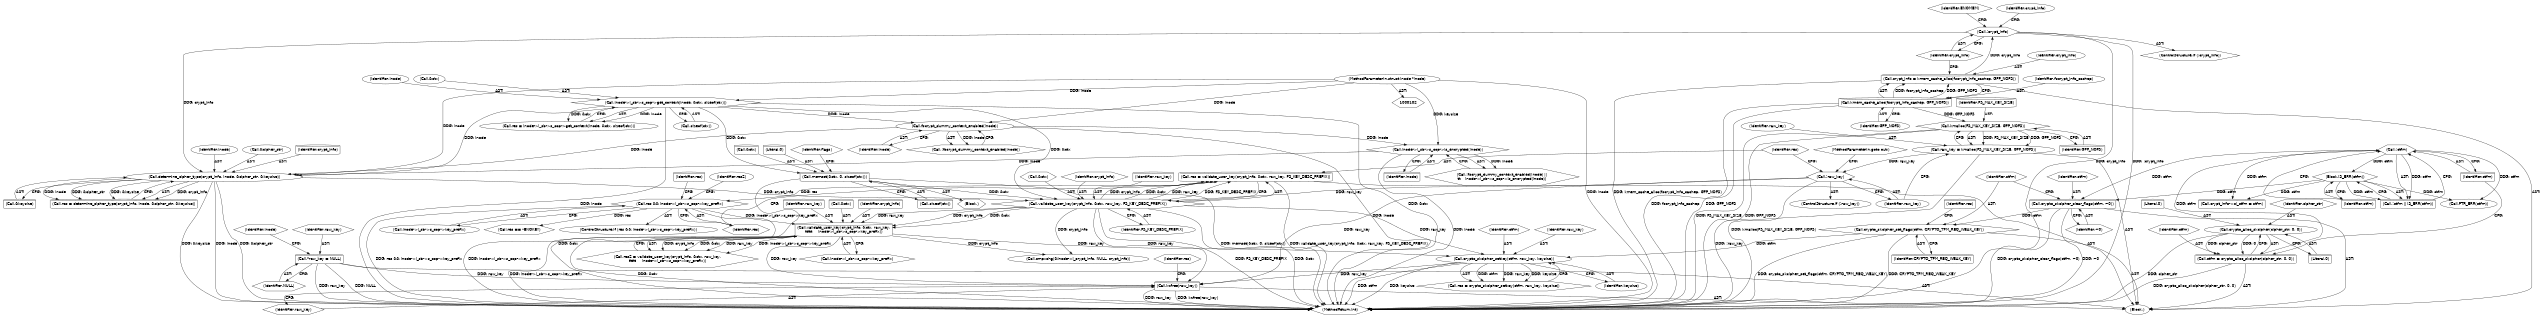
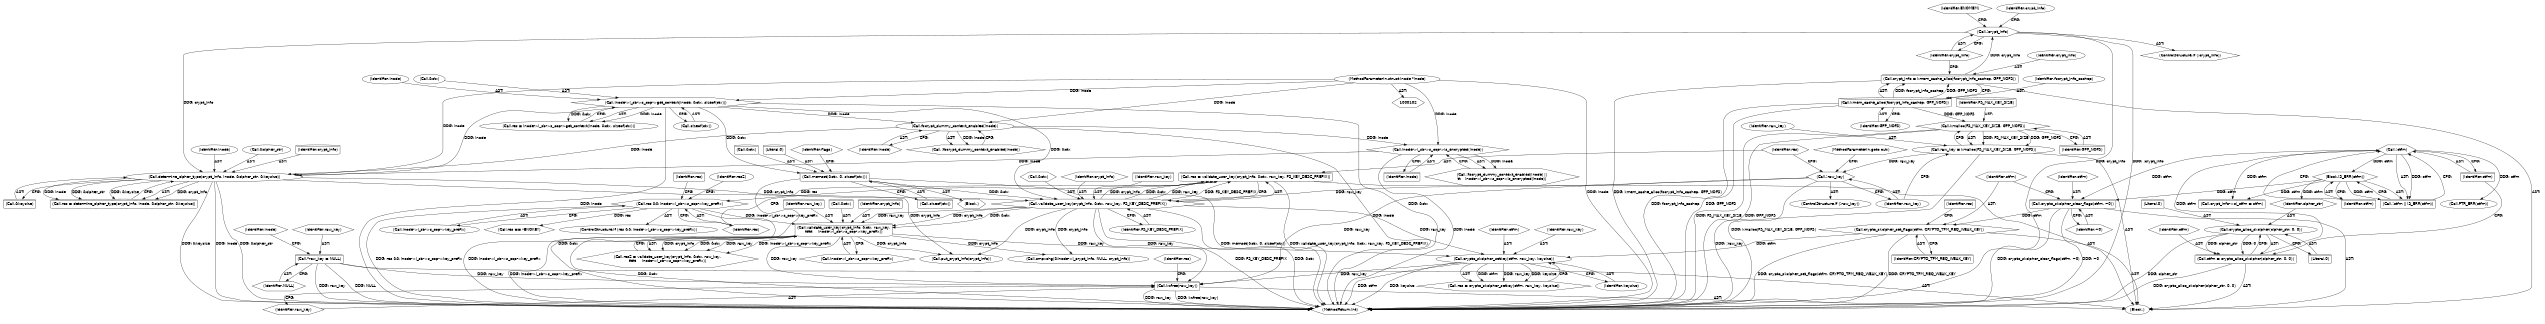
  digraph {
    fontname="DejaVu Sans"
    node [fontname="DejaVu Sans" shape=hexagon]
    edge [fontname="DejaVu Sans"]
    n1 [label="(Call,kzfree(raw_key))" shape=cylinder]
    n2 [label="(Block,)" shape=ellipse]
    n3 [label="(Identifier,raw_key)"]
    n4 [label="(MethodReturn,int)"]
    n5 [label="(Call,validate_user_key(crypt_info, &ctx, raw_key, FS_KEY_DESC_PREFIX))"]
    n6 [label="(Call,validate_user_key(crypt_info, &ctx, raw_key,\n\t\t\t\t\t     inode->i_sb->s_cop->key_prefix))" shape=cylinder]
    n7 [label="(Call,res = validate_user_key(crypt_info, &ctx, raw_key, FS_KEY_DESC_PREFIX))" shape=cylinder]
    n8 [label="(Call,crypto_skcipher_setkey(ctfm, raw_key, keysize))" shape=ellipse]
+   n9 [label="(Call,put_crypt_info(crypt_info))" shape=ellipse]
    n10 [label="(Call,cmpxchg(&inode->i_crypt_info, NULL, crypt_info))" shape=ellipse]
    n11 [label="(Identifier,FS_KEY_DESC_PREFIX)" shape=ellipse]
    n12 [label="(Call,res2 = validate_user_key(crypt_info, &ctx, raw_key,\n\t\t\t\t\t     inode->i_sb->s_cop->key_prefix))"]
    n13 [label="(Call,inode->i_sb->s_cop->key_prefix)"]
    n14 [label="(Call,res && inode->i_sb->s_cop->key_prefix)"]
    n15 [label="(Identifier,keysize)" shape=ellipse]
    n16 [label="(Call,res = crypto_skcipher_setkey(ctfm, raw_key, keysize))"]
    n17 [label="(Call,determine_cipher_type(crypt_info, inode, &cipher_str, &keysize))" shape=ellipse]
    n18 [label="(Call,res = determine_cipher_type(crypt_info, inode, &cipher_str, &keysize))" shape=cylinder]
    n19 [label="(Call,&keysize)" shape=cylinder]
    n20 [label="(Call,!crypt_info)"]
    n21 [label="(ControlStructure,if (!crypt_info))"]
    n22 [label="(Identifier,crypt_info)"]
    n23 [label="(Call,crypt_info = kmem_cache_alloc(fscrypt_info_cachep, GFP_NOFS))" shape=cylinder]
    n24 [label="(Call,kmem_cache_alloc(fscrypt_info_cachep, GFP_NOFS))" shape=cylinder]
    n25 [label="(Call,kmalloc(FS_MAX_KEY_SIZE, GFP_NOFS))"]
    n26 [label="(Identifier,GFP_NOFS)" shape=ellipse]
    n27 [label="(Call,raw_key = kmalloc(FS_MAX_KEY_SIZE, GFP_NOFS))" shape=ellipse]
    n28 [label="(Identifier,GFP_NOFS)" shape=cylinder]
    n29 [label="(Call,fscrypt_dummy_context_enabled(inode))" shape=ellipse]
    n30 [label="(Call,inode->i_sb->s_cop->is_encrypted(inode))"]
    n31 [label="(Call,!fscrypt_dummy_context_enabled(inode))"]
    n32 [label="(Identifier,inode)"]
    n33 [label="(Identifier,inode)" shape=cylinder]
    n34 [label="(Call,!fscrypt_dummy_context_enabled(inode) ||\n\t\t    inode->i_sb->s_cop->is_encrypted(inode))"]
    n35 [label="(Call,inode->i_sb->s_cop->get_context(inode, &ctx, sizeof(ctx)))"]
    n36 [label="(Call,memset(&ctx, 0, sizeof(ctx)))" shape=cylinder]
    n37 [label="(Call,sizeof(ctx))" shape=ellipse]
    n38 [label="(Call,res = inode->i_sb->s_cop->get_context(inode, &ctx, sizeof(ctx)))" shape=ellipse]
    n39 [label="(Call,sizeof(ctx))" shape=cylinder]
    n40 [label="(Block,)"]
    n41 [label="(MethodParameterIn,struct inode *inode)" shape=ellipse]
    1000102
    n43 [label="(Call,!raw_key)"]
    n44 [label="(Identifier,raw_key)" shape=ellipse]
    n45 [label="(ControlStructure,if (!raw_key))" shape=ellipse]
    n46 [label="(Call,*raw_key = NULL)" shape=cylinder]
    n47 [label="(Identifier,NULL)"]
    n48 [label="(ControlStructure,if (res && inode->i_sb->s_cop->key_prefix))" shape=ellipse]
    n49 [label="(Call,inode->i_sb->s_cop->key_prefix)" shape=ellipse]
    n50 [label="(Identifier,res)"]
    n51 [label="(Call,res == -ENOKEY)"]
    n52 [label="(Call,crypto_skcipher_set_flags(ctfm, CRYPTO_TFM_REQ_WEAK_KEY))"]
    n53 [label="(Identifier,CRYPTO_TFM_REQ_WEAK_KEY)" shape=cylinder]
    n54 [label="(Call,crypto_skcipher_clear_flags(ctfm, ~0))" shape=cylinder]
    n55 [label="(Identifier,~0)"]
    n56 [label="(Call,!ctfm)"]
    n57 [label="(Block,IS_ERR(ctfm))"]
    n58 [label="(Call,PTR_ERR(ctfm))" shape=ellipse]
    n59 [label="(Call,!ctfm || IS_ERR(ctfm))" shape=cylinder]
    n60 [label="(Call,crypt_info->ci_ctfm = ctfm)" shape=cylinder]
    n61 [label="(Identifier,ctfm)" shape=cylinder]
    n62 [label="(Identifier,ctfm)" shape=cylinder]
    n63 [label="(Call,ctfm = crypto_alloc_skcipher(cipher_str, 0, 0))" shape=cylinder]
    n64 [label="(Call,crypto_alloc_skcipher(cipher_str, 0, 0))" shape=ellipse]
    n65 [label="(Literal,0)" shape=cylinder]
    n66 [label="(MethodParameterIn,goto out;)"]
    n67 [label="(Identifier,raw_key)"]
    n68 [label="(Identifier,crypt_info)"]
    n69 [label="(Identifier,flags)"]
    n70 [label="(Identifier,inode)" shape=ellipse]
    n71 [label="(Identifier,raw_key)"]
    n72 [label="(Identifier,inode)" shape=ellipse]
    n73 [label="(Identifier,res2)" shape=ellipse]
    n74 [label="(Call,&cipher_str)" shape=ellipse]
    n75 [label="(Identifier,ctfm)"]
    n76 [label="(Identifier,ctfm)"]
    n77 [label="(Identifier,crypt_info)" shape=cylinder]
    n78 [label="(Identifier,res)" shape=cylinder]
    n79 [label="(Identifier,crypt_info)" shape=cylinder]
    n80 [label="(Identifier,res)"]
    n81 [label="(Identifier,raw_key)" shape=cylinder]
    n82 [label="(Identifier,ENOMEM)"]
    n83 [label="(Identifier,cipher_str)"]
    n84 [label="(Identifier,inode)"]
    n85 [label="(Identifier,crypt_info)" shape=ellipse]
    n86 [label="(Identifier,raw_key)" shape=cylinder]
    n87 [label="(Literal,0)" shape=cylinder]
    n88 [label="(Call,&ctx)" shape=cylinder]
    n89 [label="(Call,&ctx)" shape=ellipse]
    n90 [label="(Identifier,res)" shape=cylinder]
    n91 [label="(Identifier,crypt_info)" shape=ellipse]
    n92 [label="(Identifier,raw_key)" shape=ellipse]
    n93 [label="(Identifier,ctfm)"]
    n94 [label="(Identifier,FS_MAX_KEY_SIZE)" shape=cylinder]
    n95 [label="(Call,&ctx)" shape=cylinder]
    n96 [label="(Identifier,fscrypt_info_cachep)" shape=ellipse]
    n97 [label="(Call,&ctx)"]
    n98 [label="(Identifier,ctfm)"]
    n99 [label="(Identifier,res)"]
    n100 [label="(Literal,0)" shape=cylinder]
    n1 -> n2 [label="AST: "]
    n1 -> n3 [label="CFG: "]
    n1 -> n4 [label="DDG: raw_key"]
    n1 -> n4 [label="DDG: kzfree(raw_key)"]
    n3 -> n1 [label="AST: "]
    n5 -> n1 [label="DDG: raw_key"]
    n5 -> n4 [label="DDG: FS_KEY_DESC_PREFIX"]
    n5 -> n4 [label="DDG: &ctx"]
    n5 -> n6 [label="DDG: crypt_info"]
    n5 -> n6 [label="DDG: &ctx"]
    n5 -> n6 [label="DDG: raw_key"]
    n5 -> n7 [label="AST: "]
    n5 -> n7 [label="DDG: crypt_info"]
    n5 -> n7 [label="DDG: &ctx"]
    n5 -> n7 [label="DDG: raw_key"]
    n5 -> n7 [label="DDG: FS_KEY_DESC_PREFIX"]
    n5 -> n8 [label="DDG: raw_key"]
+   n5 -> n9 [label="DDG: crypt_info"]
    n5 -> n10 [label="DDG: crypt_info"]
    n5 -> n11 [label="CFG: "]
    n6 -> n1 [label="DDG: raw_key"]
    n6 -> n4 [label="DDG: inode->i_sb->s_cop->key_prefix"]
    n6 -> n4 [label="DDG: &ctx"]
    n6 -> n8 [label="DDG: raw_key"]
+   n6 -> n9 [label="DDG: crypt_info"]
    n6 -> n10 [label="DDG: crypt_info"]
    n6 -> n12 [label="AST: "]
    n6 -> n12 [label="DDG: crypt_info"]
    n6 -> n12 [label="DDG: &ctx"]
    n6 -> n12 [label="DDG: raw_key"]
    n6 -> n12 [label="DDG: inode->i_sb->s_cop->key_prefix"]
    n6 -> n13 [label="CFG: "]
    n7 -> n2 [label="AST: "]
    n7 -> n4 [label="DDG: validate_user_key(crypt_info, &ctx, raw_key, FS_KEY_DESC_PREFIX)"]
    n7 -> n5 [label="CFG: "]
    n7 -> n14 [label="DDG: res"]
    n8 -> n1 [label="DDG: raw_key"]
    n8 -> n4 [label="DDG: keysize"]
    n8 -> n4 [label="DDG: ctfm"]
    n8 -> n15 [label="CFG: "]
    n8 -> n16 [label="AST: "]
    n8 -> n16 [label="DDG: ctfm"]
    n8 -> n16 [label="DDG: raw_key"]
    n8 -> n16 [label="DDG: keysize"]
    n11 -> n5 [label="AST: "]
    n12 -> n6 [label="CFG: "]
    n13 -> n6 [label="AST: "]
    n14 -> n4 [label="DDG: res && inode->i_sb->s_cop->key_prefix"]
    n14 -> n4 [label="DDG: inode->i_sb->s_cop->key_prefix"]
    n14 -> n6 [label="DDG: inode->i_sb->s_cop->key_prefix"]
    n14 -> n48 [label="AST: "]
    n14 -> n49 [label="CFG: "]
    n14 -> n50 [label="CFG: "]
    n14 -> n51 [label="DDG: res"]
    n15 -> n8 [label="AST: "]
    n16 -> n8 [label="CFG: "]
    n17 -> n4 [label="DDG: inode"]
    n17 -> n4 [label="DDG: &cipher_str"]
    n17 -> n4 [label="DDG: &keysize"]
    n17 -> n5 [label="DDG: crypt_info"]
+   n17 -> n9 [label="DDG: crypt_info"]
    n17 -> n18 [label="AST: "]
    n17 -> n18 [label="DDG: crypt_info"]
    n17 -> n18 [label="DDG: inode"]
    n17 -> n18 [label="DDG: &cipher_str"]
    n17 -> n18 [label="DDG: &keysize"]
    n17 -> n19 [label="CFG: "]
    n18 -> n17 [label="CFG: "]
    n19 -> n17 [label="AST: "]
    n20 -> n4 [label="DDG: crypt_info"]
    n20 -> n4 [label="DDG: !crypt_info"]
    n20 -> n17 [label="DDG: crypt_info"]
    n20 -> n21 [label="AST: "]
    n20 -> n22 [label="CFG: "]
    n22 -> n20 [label="AST: "]
    n22 -> n23 [label="CFG: "]
    n23 -> n2 [label="AST: "]
    n23 -> n4 [label="DDG: kmem_cache_alloc(fscrypt_info_cachep, GFP_NOFS)"]
    n23 -> n20 [label="DDG: crypt_info"]
    n23 -> n24 [label="CFG: "]
    n24 -> n4 [label="DDG: fscrypt_info_cachep"]
    n24 -> n4 [label="DDG: GFP_NOFS"]
    n24 -> n23 [label="AST: "]
    n24 -> n23 [label="DDG: fscrypt_info_cachep"]
    n24 -> n23 [label="DDG: GFP_NOFS"]
    n24 -> n25 [label="DDG: GFP_NOFS"]
    n24 -> n26 [label="CFG: "]
    n25 -> n4 [label="DDG: FS_MAX_KEY_SIZE"]
    n25 -> n4 [label="DDG: GFP_NOFS"]
    n25 -> n27 [label="AST: "]
    n25 -> n27 [label="DDG: FS_MAX_KEY_SIZE"]
    n25 -> n27 [label="DDG: GFP_NOFS"]
    n25 -> n28 [label="CFG: "]
    n26 -> n24 [label="AST: "]
    n27 -> n2 [label="AST: "]
    n27 -> n4 [label="DDG: kmalloc(FS_MAX_KEY_SIZE, GFP_NOFS)"]
    n27 -> n25 [label="CFG: "]
    n27 -> n43 [label="DDG: raw_key"]
    n28 -> n25 [label="AST: "]
    n29 -> n4 [label="DDG: inode"]
    n29 -> n17 [label="DDG: inode"]
    n29 -> n30 [label="DDG: inode"]
    n29 -> n31 [label="AST: "]
    n29 -> n31 [label="DDG: inode"]
    n29 -> n32 [label="CFG: "]
    n30 -> n4 [label="DDG: inode"]
    n30 -> n17 [label="DDG: inode"]
    n30 -> n33 [label="CFG: "]
    n30 -> n34 [label="AST: "]
    n30 -> n34 [label="DDG: inode"]
    n31 -> n29 [label="CFG: "]
    n32 -> n29 [label="AST: "]
    n33 -> n30 [label="AST: "]
    n34 -> n30 [label="CFG: "]
    n35 -> n4 [label="DDG: &ctx"]
    n35 -> n4 [label="DDG: inode"]
    n35 -> n5 [label="DDG: &ctx"]
    n35 -> n17 [label="DDG: inode"]
    n35 -> n29 [label="DDG: inode"]
    n35 -> n36 [label="DDG: &ctx"]
    n35 -> n37 [label="CFG: "]
    n35 -> n38 [label="AST: "]
    n35 -> n38 [label="DDG: inode"]
    n35 -> n38 [label="DDG: &ctx"]
    n36 -> n4 [label="DDG: memset(&ctx, 0, sizeof(ctx))"]
    n36 -> n4 [label="DDG: &ctx"]
    n36 -> n5 [label="DDG: &ctx"]
    n36 -> n39 [label="CFG: "]
    n36 -> n40 [label="AST: "]
    n37 -> n35 [label="AST: "]
    n38 -> n35 [label="CFG: "]
    n39 -> n36 [label="AST: "]
    n41 -> n4 [label="DDG: inode"]
    n41 -> n17 [label="DDG: inode"]
    n41 -> n29 [label="DDG: inode"]
-   n41 -> n30 [label="DDG: keysize"]
+   n41 -> n30 [label="DDG: inode"]
    n41 -> n35 [label="DDG: inode"]
    n41 -> 1000102 [label="AST: "]
    n43 -> n1 [label="DDG: raw_key"]
    n43 -> n4 [label="DDG: !raw_key"]
    n43 -> n5 [label="DDG: raw_key"]
    n43 -> n44 [label="CFG: "]
    n43 -> n45 [label="AST: "]
    n44 -> n27 [label="CFG: "]
    n44 -> n43 [label="AST: "]
    n46 -> n1 [label="DDG: raw_key"]
    n46 -> n2 [label="AST: "]
    n46 -> n4 [label="DDG: raw_key"]
    n46 -> n4 [label="DDG: NULL"]
    n46 -> n47 [label="CFG: "]
    n47 -> n46 [label="AST: "]
    n49 -> n14 [label="AST: "]
    n50 -> n7 [label="CFG: "]
    n50 -> n14 [label="AST: "]
    n52 -> n2 [label="AST: "]
    n52 -> n4 [label="DDG: crypto_skcipher_set_flags(ctfm, CRYPTO_TFM_REQ_WEAK_KEY)"]
    n52 -> n4 [label="DDG: CRYPTO_TFM_REQ_WEAK_KEY"]
    n52 -> n8 [label="DDG: ctfm"]
    n52 -> n53 [label="CFG: "]
    n53 -> n52 [label="AST: "]
    n54 -> n2 [label="AST: "]
    n54 -> n4 [label="DDG: crypto_skcipher_clear_flags(ctfm, ~0)"]
    n54 -> n4 [label="DDG: ~0"]
    n54 -> n52 [label="DDG: ctfm"]
    n54 -> n55 [label="CFG: "]
    n55 -> n54 [label="AST: "]
    n56 -> n54 [label="DDG: ctfm"]
    n56 -> n57 [label="DDG: ctfm"]
    n56 -> n58 [label="DDG: ctfm"]
    n56 -> n59 [label="AST: "]
    n56 -> n59 [label="DDG: ctfm"]
    n56 -> n60 [label="DDG: ctfm"]
    n56 -> n61 [label="CFG: "]
    n57 -> n54 [label="DDG: ctfm"]
-   n57 -> n58 [label="DDG: ctfm"]
+   n57 -> n83 [label="DDG: ctfm"]
    n57 -> n59 [label="AST: "]
    n57 -> n59 [label="DDG: ctfm"]
    n57 -> n60 [label="DDG: ctfm"]
    n57 -> n62 [label="CFG: "]
    n59 -> n56 [label="CFG: "]
    n59 -> n57 [label="CFG: "]
    n61 -> n56 [label="AST: "]
    n61 -> n63 [label="CFG: "]
    n62 -> n56 [label="CFG: "]
    n62 -> n57 [label="AST: "]
    n63 -> n2 [label="AST: "]
    n63 -> n4 [label="DDG: crypto_alloc_skcipher(cipher_str, 0, 0)"]
    n63 -> n56 [label="DDG: ctfm"]
    n63 -> n64 [label="CFG: "]
    n64 -> n4 [label="DDG: cipher_str"]
    n64 -> n63 [label="AST: "]
    n64 -> n63 [label="DDG: cipher_str"]
    n64 -> n63 [label="DDG: 0"]
    n64 -> n65 [label="CFG: "]
    n65 -> n64 [label="AST: "]
    n66 -> n43 [label="CFG: "]
    n67 -> n8 [label="AST: "]
    n68 -> n5 [label="AST: "]
    n69 -> n36 [label="CFG: "]
    n70 -> n35 [label="AST: "]
    n71 -> n46 [label="AST: "]
    n72 -> n17 [label="AST: "]
    n73 -> n14 [label="CFG: "]
    n74 -> n17 [label="AST: "]
    n75 -> n8 [label="AST: "]
    n76 -> n63 [label="AST: "]
    n77 -> n6 [label="AST: "]
    n78 -> n14 [label="CFG: "]
    n79 -> n17 [label="AST: "]
    n80 -> n7 [label="AST: "]
    n80 -> n43 [label="CFG: "]
    n81 -> n5 [label="AST: "]
    n82 -> n20 [label="CFG: "]
    n83 -> n64 [label="AST: "]
    n84 -> n46 [label="CFG: "]
    n85 -> n20 [label="CFG: "]
    n86 -> n6 [label="AST: "]
    n87 -> n64 [label="AST: "]
    n88 -> n36 [label="AST: "]
    n89 -> n35 [label="AST: "]
    n90 -> n52 [label="CFG: "]
    n91 -> n23 [label="AST: "]
    n92 -> n27 [label="AST: "]
    n93 -> n52 [label="AST: "]
    n93 -> n54 [label="CFG: "]
    n94 -> n25 [label="AST: "]
    n95 -> n6 [label="AST: "]
    n96 -> n24 [label="AST: "]
    n97 -> n5 [label="AST: "]
    n98 -> n54 [label="AST: "]
    n99 -> n1 [label="CFG: "]
    n100 -> n36 [label="AST: "]
  }
